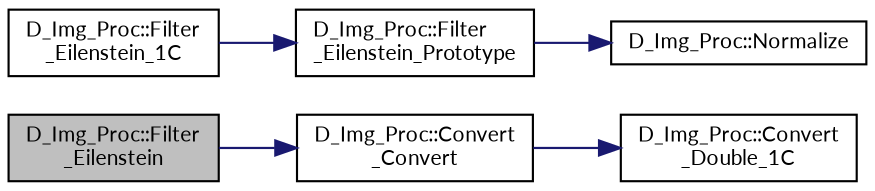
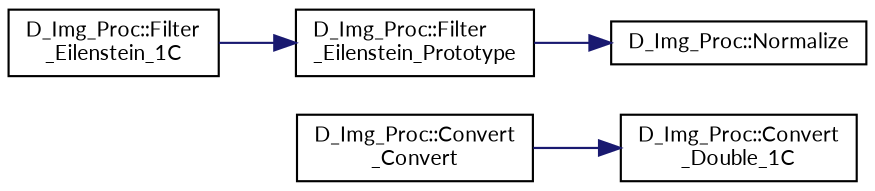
  digraph {
    fontname=Lato
    rankdir=LR
    node [color=black fillcolor=white fontname=Lato fontsize=10 shape=record style=filled]
    edge [color=midnightblue fontname=Lato fontsize=10 labelfontname=Helvetica labelfontsize=10 style=solid]
-   n1 [fillcolor=grey75 fontcolor=black height=0.2 label="D_Img_Proc::Filter\l_Eilenstein" width=0.4]
    n2 [height=0.2 label="D_Img_Proc::Convert\l_Convert" width=0.4]
    n3 [height=0.2 label="D_Img_Proc::Convert\l_Double_1C" width=0.4]
    n4 [height=0.2 label="D_Img_Proc::Filter\l_Eilenstein_1C" width=0.4]
    n5 [height=0.2 label="D_Img_Proc::Filter\l_Eilenstein_Prototype" width=0.4]
    n6 [height=0.2 label="D_Img_Proc::Normalize" width=0.4]
-   n1 -> n2
    n2 -> n3
    n4 -> n5
    n5 -> n6
  }
